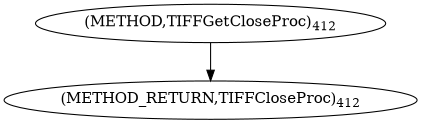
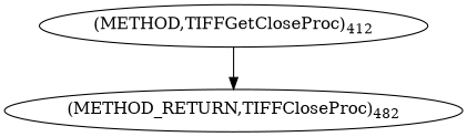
  digraph {
    n1 [label=<(METHOD,TIFFGetCloseProc)<SUB>412</SUB>>]
-   n2 [label=<(METHOD_RETURN,TIFFCloseProc)<SUB>412</SUB>>]
+   n2 [label=<(METHOD_RETURN,TIFFCloseProc)<SUB>482</SUB>>]
    n1 -> n2
  }
